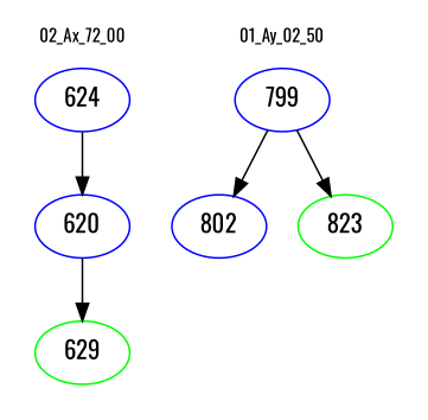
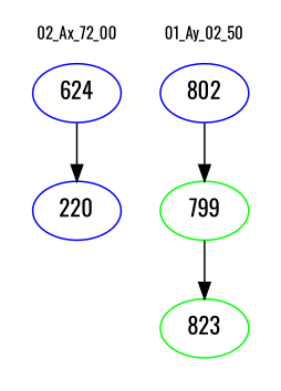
  digraph {
    fontname=Oswald
    node [color=blue fontname=Oswald]
    edge [color=black fontname=Oswald]
    n1 [label=624]
-   n2 [label=620]
-   n3 [color=green label=629]
+   n2 [label=220]
    n4 [label=802]
-   n5 [label=799]
+   n5 [color=green label=799]
    n6 [color=green label=823]
    subgraph cluster_1 {
      color=white
      fontsize=10
      label="02_Ax_72_00"
      n1
      n2
-     n3
    }
    subgraph cluster_2 {
      color=white
      fontsize=10
      label="01_Ay_02_50"
      n4
      n5
      n6
    }
    n1 -> n2
-   n2 -> n3
-   n5 -> n4
+   n4 -> n5
    n5 -> n6
  }
